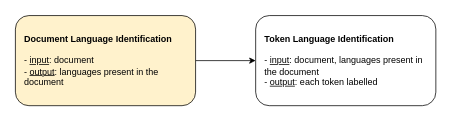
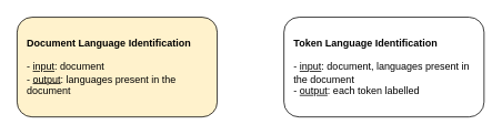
  <mxCell id="0" />
  <mxCell id="1" parent="0" />
- <mxCell id="2" style="edgeStyle=orthogonalEdgeStyle;rounded=0;orthogonalLoop=1;jettySize=auto;html=1;" edge="1" parent="1" source="3" target="4"><mxGeometry relative="1" as="geometry" /></mxCell>
  <mxCell id="3" value="&lt;div&gt;&lt;span&gt;&lt;b&gt;Document Language Identification&lt;/b&gt;&lt;/span&gt;&lt;/div&gt;&lt;div&gt;&lt;br&gt;&lt;/div&gt;&lt;div&gt;- &lt;u&gt;input&lt;/u&gt;: document&lt;/div&gt;&lt;div&gt;- &lt;u&gt;output&lt;/u&gt;: languages present in the document&lt;/div&gt;" style="rounded=1;whiteSpace=wrap;html=1;align=left;verticalAlign=middle;spacingLeft=10;fillColor=#fff2cc;" parent="1" vertex="1"><mxGeometry x="20" y="20" width="240" height="120" as="geometry" /></mxCell>
  <mxCell id="4" value="&lt;b&gt;Token Language Identification&lt;/b&gt;&lt;br&gt;&lt;br&gt;- &lt;u&gt;input&lt;/u&gt;: document, languages present in the document&lt;br&gt;- &lt;u&gt;output&lt;/u&gt;: each token labelled" style="rounded=1;whiteSpace=wrap;html=1;align=left;spacingLeft=10;" parent="1" vertex="1"><mxGeometry x="340" y="20" width="240" height="120" as="geometry" /></mxCell>
